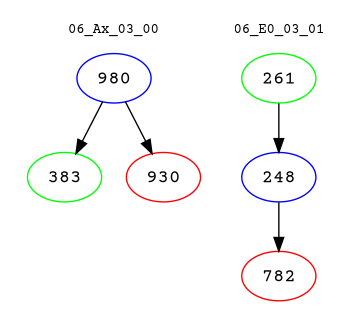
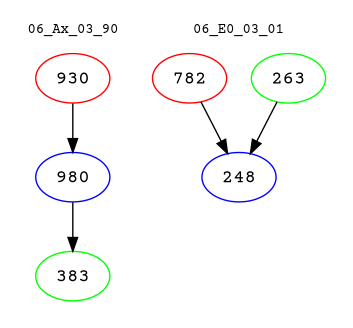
  digraph {
    fontname="Courier Prime"
    node [color=blue fontname="Courier Prime"]
    edge [color=black fontname="Courier Prime"]
    n1 [label=980]
    n2 [color=green label=383]
    n3 [color=red label=930]
    n4 [label=248]
-   n5 [color=green label=261]
+   n5 [color=green label=263]
    n6 [color=red label=782]
    subgraph cluster_1 {
      color=white
      fontsize=10
-     label="06_Ax_03_00"
+     label="06_Ax_03_90"
      n1
      n2
      n3
    }
    subgraph cluster_2 {
      color=white
      fontsize=10
      label="06_E0_03_01"
      n4
      n5
      n6
    }
    n1 -> n2
-   n1 -> n3
-   n4 -> n6
+   n3 -> n1
+   n6 -> n4
    n5 -> n4
  }
